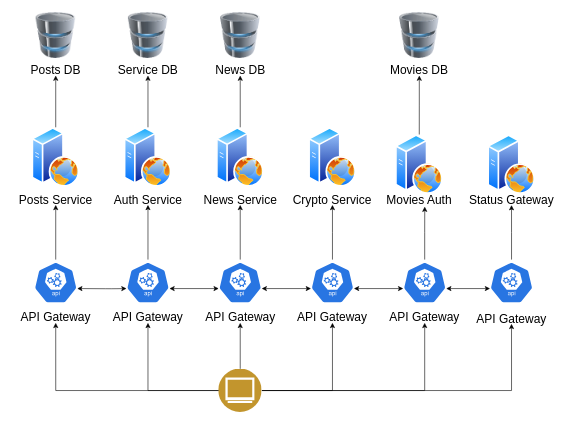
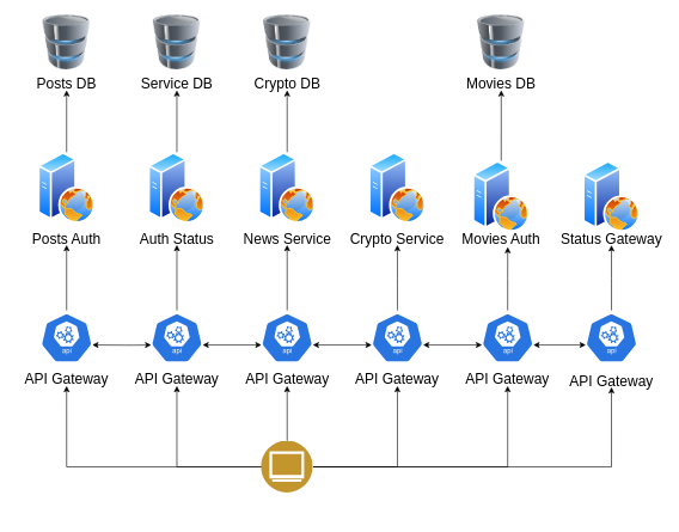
  <mxCell id="0" />
  <mxCell id="1" parent="0" />
  <mxCell id="2" value="" style="group" parent="1" vertex="1" connectable="0"><mxGeometry x="20" y="20" width="904.762" height="700" as="geometry" /></mxCell>
  <mxCell id="3" value="" style="group" parent="2" vertex="1" connectable="0"><mxGeometry width="760" height="700" as="geometry" /></mxCell>
  <mxCell id="4" value="" style="group" parent="3" vertex="1" connectable="0"><mxGeometry x="307.619" y="594.521" width="144.762" height="105.479" as="geometry" /></mxCell>
  <mxCell id="5" value="" style="aspect=fixed;perimeter=ellipsePerimeter;html=1;align=center;shadow=0;dashed=0;fontColor=#4277BB;labelBackgroundColor=#ffffff;fontSize=12;spacingTop=3;image;image=img/lib/ibm/users/browser.svg;" parent="4" vertex="1"><mxGeometry x="36.19" width="72.381" height="72.381" as="geometry" /></mxCell>
  <mxCell id="6" value="" style="group" parent="3" vertex="1" connectable="0"><mxGeometry width="144.762" height="105.479" as="geometry" /></mxCell>
  <mxCell id="7" value="" style="group" parent="6" vertex="1" connectable="0"><mxGeometry width="144.762" height="105.479" as="geometry" /></mxCell>
  <mxCell id="8" value="" style="image;html=1;image=img/lib/clip_art/computers/Database_128x128.png" parent="7" vertex="1"><mxGeometry x="36.19" width="72.381" height="76.712" as="geometry" /></mxCell>
  <mxCell id="9" value="&lt;span style=&quot;font-size: 20px&quot;&gt;Posts DB&lt;/span&gt;" style="text;html=1;strokeColor=none;fillColor=none;align=center;verticalAlign=middle;whiteSpace=wrap;rounded=0;" parent="7" vertex="1"><mxGeometry y="86.301" width="144.762" height="19.178" as="geometry" /></mxCell>
  <mxCell id="10" value="" style="group" parent="3" vertex="1" connectable="0"><mxGeometry x="144.762" width="144.762" height="105.479" as="geometry" /></mxCell>
  <mxCell id="11" value="" style="group" parent="10" vertex="1" connectable="0"><mxGeometry width="144.762" height="105.479" as="geometry" /></mxCell>
  <mxCell id="12" value="" style="image;html=1;image=img/lib/clip_art/computers/Database_128x128.png" parent="11" vertex="1"><mxGeometry x="45.238" width="72.381" height="76.712" as="geometry" /></mxCell>
  <mxCell id="13" value="&lt;span style=&quot;font-size: 20px&quot;&gt;Service DB&lt;/span&gt;" style="text;html=1;strokeColor=none;fillColor=none;align=center;verticalAlign=middle;whiteSpace=wrap;rounded=0;" parent="11" vertex="1"><mxGeometry x="9.048" y="86.301" width="144.762" height="19.178" as="geometry" /></mxCell>
  <mxCell id="14" value="" style="group" parent="3" vertex="1" connectable="0"><mxGeometry y="191.781" width="144.762" height="129.452" as="geometry" /></mxCell>
  <mxCell id="15" value="" style="aspect=fixed;perimeter=ellipsePerimeter;html=1;align=center;shadow=0;dashed=0;spacingTop=3;image;image=img/lib/active_directory/web_server.svg;" parent="14" vertex="1"><mxGeometry x="32.571" width="79.619" height="99.524" as="geometry" /></mxCell>
- <mxCell id="16" value="&lt;span style=&quot;font-size: 20px&quot;&gt;Posts Service&lt;/span&gt;" style="text;html=1;strokeColor=none;fillColor=none;align=center;verticalAlign=middle;whiteSpace=wrap;rounded=0;" parent="14" vertex="1"><mxGeometry y="110.274" width="144.762" height="19.178" as="geometry" /></mxCell>
+ <mxCell id="16" value="&lt;span style=&quot;font-size: 20px&quot;&gt;Posts Auth&lt;/span&gt;" style="text;html=1;strokeColor=none;fillColor=none;align=center;verticalAlign=middle;whiteSpace=wrap;rounded=0;" parent="14" vertex="1"><mxGeometry y="110.274" width="144.762" height="19.178" as="geometry" /></mxCell>
  <mxCell id="17" value="" style="group" parent="3" vertex="1" connectable="0"><mxGeometry y="412.329" width="144.762" height="105.479" as="geometry" /></mxCell>
  <mxCell id="18" value="" style="html=1;dashed=0;whitespace=wrap;fillColor=#2875E2;strokeColor=#ffffff;points=[[0.005,0.63,0],[0.1,0.2,0],[0.9,0.2,0],[0.5,0,0],[0.995,0.63,0],[0.72,0.99,0],[0.5,1,0],[0.28,0.99,0]];shape=mxgraph.kubernetes.icon;prIcon=api" parent="17" vertex="1"><mxGeometry x="36.19" width="72.381" height="76.712" as="geometry" /></mxCell>
  <mxCell id="19" value="&lt;span style=&quot;font-size: 20px&quot;&gt;API Gateway&lt;/span&gt;" style="text;html=1;strokeColor=none;fillColor=none;align=center;verticalAlign=middle;whiteSpace=wrap;rounded=0;" parent="17" vertex="1"><mxGeometry y="86.301" width="144.762" height="19.178" as="geometry" /></mxCell>
  <mxCell id="20" value="" style="group" parent="3" vertex="1" connectable="0"><mxGeometry x="153.81" y="412.329" width="144.762" height="105.479" as="geometry" /></mxCell>
  <mxCell id="21" value="" style="html=1;dashed=0;whitespace=wrap;fillColor=#2875E2;strokeColor=#ffffff;points=[[0.005,0.63,0],[0.1,0.2,0],[0.9,0.2,0],[0.5,0,0],[0.995,0.63,0],[0.72,0.99,0],[0.5,1,0],[0.28,0.99,0]];shape=mxgraph.kubernetes.icon;prIcon=api" parent="20" vertex="1"><mxGeometry x="36.19" width="72.381" height="76.712" as="geometry" /></mxCell>
  <mxCell id="22" value="&lt;span style=&quot;font-size: 20px&quot;&gt;API Gateway&lt;/span&gt;" style="text;html=1;strokeColor=none;fillColor=none;align=center;verticalAlign=middle;whiteSpace=wrap;rounded=0;" parent="20" vertex="1"><mxGeometry y="86.301" width="144.762" height="19.178" as="geometry" /></mxCell>
  <mxCell id="23" value="" style="group" parent="3" vertex="1" connectable="0"><mxGeometry x="153.81" y="191.781" width="144.762" height="129.452" as="geometry" /></mxCell>
  <mxCell id="24" value="" style="aspect=fixed;perimeter=ellipsePerimeter;html=1;align=center;shadow=0;dashed=0;spacingTop=3;image;image=img/lib/active_directory/web_server.svg;" parent="23" vertex="1"><mxGeometry x="32.571" width="79.619" height="99.524" as="geometry" /></mxCell>
- <mxCell id="25" value="&lt;span style=&quot;font-size: 20px&quot;&gt;Auth Service&lt;/span&gt;" style="text;html=1;strokeColor=none;fillColor=none;align=center;verticalAlign=middle;whiteSpace=wrap;rounded=0;" parent="23" vertex="1"><mxGeometry y="110.274" width="144.762" height="19.178" as="geometry" /></mxCell>
+ <mxCell id="25" value="&lt;span style=&quot;font-size: 20px&quot;&gt;Auth Status&lt;/span&gt;" style="text;html=1;strokeColor=none;fillColor=none;align=center;verticalAlign=middle;whiteSpace=wrap;rounded=0;" parent="23" vertex="1"><mxGeometry y="110.274" width="144.762" height="19.178" as="geometry" /></mxCell>
  <mxCell id="26" value="c" style="group" parent="3" vertex="1" connectable="0"><mxGeometry x="298.571" width="144.762" height="105.479" as="geometry" /></mxCell>
  <mxCell id="27" value="" style="image;html=1;image=img/lib/clip_art/computers/Database_128x128.png" parent="26" vertex="1"><mxGeometry x="45.238" width="72.381" height="76.712" as="geometry" /></mxCell>
- <mxCell id="28" value="&lt;span style=&quot;font-size: 20px&quot;&gt;News DB&lt;/span&gt;" style="text;html=1;strokeColor=none;fillColor=none;align=center;verticalAlign=middle;whiteSpace=wrap;rounded=0;" parent="26" vertex="1"><mxGeometry x="9.048" y="86.301" width="144.762" height="19.178" as="geometry" /></mxCell>
+ <mxCell id="28" value="&lt;span style=&quot;font-size: 20px&quot;&gt;Crypto DB&lt;/span&gt;" style="text;html=1;strokeColor=none;fillColor=none;align=center;verticalAlign=middle;whiteSpace=wrap;rounded=0;" parent="26" vertex="1"><mxGeometry x="9.048" y="86.301" width="144.762" height="19.178" as="geometry" /></mxCell>
  <mxCell id="29" value="" style="group" parent="3" vertex="1" connectable="0"><mxGeometry x="298.571" y="191.781" width="144.762" height="129.452" as="geometry" /></mxCell>
  <mxCell id="30" value="" style="aspect=fixed;perimeter=ellipsePerimeter;html=1;align=center;shadow=0;dashed=0;spacingTop=3;image;image=img/lib/active_directory/web_server.svg;" parent="29" vertex="1"><mxGeometry x="41.619" width="79.619" height="99.524" as="geometry" /></mxCell>
  <mxCell id="31" value="&lt;span style=&quot;font-size: 20px&quot;&gt;News Service&lt;/span&gt;" style="text;html=1;strokeColor=none;fillColor=none;align=center;verticalAlign=middle;whiteSpace=wrap;rounded=0;" parent="29" vertex="1"><mxGeometry x="9.048" y="110.274" width="144.762" height="19.178" as="geometry" /></mxCell>
  <mxCell id="32" value="" style="group" parent="3" vertex="1" connectable="0"><mxGeometry x="307.619" y="412.329" width="144.762" height="105.479" as="geometry" /></mxCell>
  <mxCell id="33" value="" style="html=1;dashed=0;whitespace=wrap;fillColor=#2875E2;strokeColor=#ffffff;points=[[0.005,0.63,0],[0.1,0.2,0],[0.9,0.2,0],[0.5,0,0],[0.995,0.63,0],[0.72,0.99,0],[0.5,1,0],[0.28,0.99,0]];shape=mxgraph.kubernetes.icon;prIcon=api" parent="32" vertex="1"><mxGeometry x="36.19" width="72.381" height="76.712" as="geometry" /></mxCell>
  <mxCell id="34" value="&lt;span style=&quot;font-size: 20px&quot;&gt;API Gateway&lt;/span&gt;" style="text;html=1;strokeColor=none;fillColor=none;align=center;verticalAlign=middle;whiteSpace=wrap;rounded=0;" parent="32" vertex="1"><mxGeometry y="86.301" width="144.762" height="19.178" as="geometry" /></mxCell>
  <mxCell id="35" value="" style="group" parent="3" vertex="1" connectable="0"><mxGeometry x="452.381" y="191.781" width="144.762" height="129.452" as="geometry" /></mxCell>
  <mxCell id="36" value="" style="aspect=fixed;perimeter=ellipsePerimeter;html=1;align=center;shadow=0;dashed=0;spacingTop=3;image;image=img/lib/active_directory/web_server.svg;" parent="35" vertex="1"><mxGeometry x="41.619" width="79.619" height="99.524" as="geometry" /></mxCell>
  <mxCell id="37" value="&lt;span style=&quot;font-size: 20px&quot;&gt;Crypto Service&lt;/span&gt;" style="text;html=1;strokeColor=none;fillColor=none;align=center;verticalAlign=middle;whiteSpace=wrap;rounded=0;" parent="35" vertex="1"><mxGeometry x="9.048" y="110.274" width="144.762" height="19.178" as="geometry" /></mxCell>
  <mxCell id="38" value="" style="group" parent="3" vertex="1" connectable="0"><mxGeometry x="461.429" y="412.329" width="144.762" height="105.479" as="geometry" /></mxCell>
  <mxCell id="39" value="" style="html=1;dashed=0;whitespace=wrap;fillColor=#2875E2;strokeColor=#ffffff;points=[[0.005,0.63,0],[0.1,0.2,0],[0.9,0.2,0],[0.5,0,0],[0.995,0.63,0],[0.72,0.99,0],[0.5,1,0],[0.28,0.99,0]];shape=mxgraph.kubernetes.icon;prIcon=api" parent="38" vertex="1"><mxGeometry x="36.19" width="72.381" height="76.712" as="geometry" /></mxCell>
  <mxCell id="40" value="&lt;span style=&quot;font-size: 20px&quot;&gt;API Gateway&lt;/span&gt;" style="text;html=1;strokeColor=none;fillColor=none;align=center;verticalAlign=middle;whiteSpace=wrap;rounded=0;" parent="38" vertex="1"><mxGeometry y="86.301" width="144.762" height="19.178" as="geometry" /></mxCell>
  <mxCell id="41" value="c" style="group" parent="3" vertex="1" connectable="0"><mxGeometry x="606.19" width="144.762" height="105.479" as="geometry" /></mxCell>
  <mxCell id="42" value="" style="image;html=1;image=img/lib/clip_art/computers/Database_128x128.png" parent="41" vertex="1"><mxGeometry x="36.19" width="72.381" height="76.712" as="geometry" /></mxCell>
  <mxCell id="43" value="&lt;span style=&quot;font-size: 20px&quot;&gt;Movies DB&lt;/span&gt;" style="text;html=1;strokeColor=none;fillColor=none;align=center;verticalAlign=middle;whiteSpace=wrap;rounded=0;" parent="41" vertex="1"><mxGeometry y="86.301" width="144.762" height="19.178" as="geometry" /></mxCell>
  <mxCell id="44" value="" style="group" parent="3" vertex="1" connectable="0"><mxGeometry x="606.19" y="191.781" width="144.762" height="129.452" as="geometry" /></mxCell>
  <mxCell id="45" value="" style="aspect=fixed;perimeter=ellipsePerimeter;html=1;align=center;shadow=0;dashed=0;spacingTop=3;image;image=img/lib/active_directory/web_server.svg;" parent="44" vertex="1"><mxGeometry x="32.571" y="11.986" width="79.619" height="99.524" as="geometry" /></mxCell>
  <mxCell id="46" value="&lt;span style=&quot;font-size: 20px&quot;&gt;Movies Auth&lt;/span&gt;" style="text;html=1;strokeColor=none;fillColor=none;align=center;verticalAlign=middle;whiteSpace=wrap;rounded=0;" parent="44" vertex="1"><mxGeometry y="110.274" width="144.762" height="19.178" as="geometry" /></mxCell>
  <mxCell id="47" value="" style="group" parent="3" vertex="1" connectable="0"><mxGeometry x="615.238" y="412.329" width="144.762" height="105.479" as="geometry" /></mxCell>
  <mxCell id="48" value="" style="html=1;dashed=0;whitespace=wrap;fillColor=#2875E2;strokeColor=#ffffff;points=[[0.005,0.63,0],[0.1,0.2,0],[0.9,0.2,0],[0.5,0,0],[0.995,0.63,0],[0.72,0.99,0],[0.5,1,0],[0.28,0.99,0]];shape=mxgraph.kubernetes.icon;prIcon=api" parent="47" vertex="1"><mxGeometry x="36.19" width="72.381" height="76.712" as="geometry" /></mxCell>
  <mxCell id="49" value="&lt;span style=&quot;font-size: 20px&quot;&gt;API Gateway&lt;/span&gt;" style="text;html=1;strokeColor=none;fillColor=none;align=center;verticalAlign=middle;whiteSpace=wrap;rounded=0;" parent="47" vertex="1"><mxGeometry y="86.301" width="144.762" height="19.178" as="geometry" /></mxCell>
  <mxCell id="50" style="edgeStyle=orthogonalEdgeStyle;rounded=0;orthogonalLoop=1;jettySize=auto;html=1;entryX=0.5;entryY=1;entryDx=0;entryDy=0;" parent="3" source="5" target="19" edge="1"><mxGeometry relative="1" as="geometry" /></mxCell>
  <mxCell id="51" style="edgeStyle=orthogonalEdgeStyle;rounded=0;orthogonalLoop=1;jettySize=auto;html=1;" parent="3" source="18" target="16" edge="1"><mxGeometry relative="1" as="geometry" /></mxCell>
  <mxCell id="52" style="edgeStyle=orthogonalEdgeStyle;rounded=0;orthogonalLoop=1;jettySize=auto;html=1;entryX=0.5;entryY=1;entryDx=0;entryDy=0;" parent="3" source="15" target="9" edge="1"><mxGeometry relative="1" as="geometry" /></mxCell>
  <mxCell id="53" style="edgeStyle=orthogonalEdgeStyle;rounded=0;orthogonalLoop=1;jettySize=auto;html=1;" parent="3" source="5" target="22" edge="1"><mxGeometry relative="1" as="geometry" /></mxCell>
  <mxCell id="54" style="edgeStyle=orthogonalEdgeStyle;rounded=0;orthogonalLoop=1;jettySize=auto;html=1;entryX=0.5;entryY=1;entryDx=0;entryDy=0;" parent="3" source="21" target="25" edge="1"><mxGeometry relative="1" as="geometry" /></mxCell>
  <mxCell id="55" style="edgeStyle=orthogonalEdgeStyle;rounded=0;orthogonalLoop=1;jettySize=auto;html=1;entryX=0.5;entryY=1;entryDx=0;entryDy=0;" parent="3" source="24" target="13" edge="1"><mxGeometry relative="1" as="geometry" /></mxCell>
  <mxCell id="56" style="edgeStyle=orthogonalEdgeStyle;rounded=0;orthogonalLoop=1;jettySize=auto;html=1;" parent="3" source="5" target="34" edge="1"><mxGeometry relative="1" as="geometry" /></mxCell>
  <mxCell id="57" style="edgeStyle=orthogonalEdgeStyle;rounded=0;orthogonalLoop=1;jettySize=auto;html=1;entryX=0.5;entryY=1;entryDx=0;entryDy=0;" parent="3" source="33" target="31" edge="1"><mxGeometry relative="1" as="geometry" /></mxCell>
  <mxCell id="58" style="edgeStyle=orthogonalEdgeStyle;rounded=0;orthogonalLoop=1;jettySize=auto;html=1;entryX=0.5;entryY=1;entryDx=0;entryDy=0;" parent="3" source="30" target="28" edge="1"><mxGeometry relative="1" as="geometry" /></mxCell>
  <mxCell id="59" style="edgeStyle=orthogonalEdgeStyle;rounded=0;orthogonalLoop=1;jettySize=auto;html=1;" parent="3" source="5" target="40" edge="1"><mxGeometry relative="1" as="geometry" /></mxCell>
  <mxCell id="60" style="edgeStyle=orthogonalEdgeStyle;rounded=0;orthogonalLoop=1;jettySize=auto;html=1;" parent="3" source="5" target="49" edge="1"><mxGeometry relative="1" as="geometry" /></mxCell>
  <mxCell id="61" style="edgeStyle=orthogonalEdgeStyle;rounded=0;orthogonalLoop=1;jettySize=auto;html=1;" parent="3" source="39" target="37" edge="1"><mxGeometry relative="1" as="geometry" /></mxCell>
  <mxCell id="62" style="edgeStyle=orthogonalEdgeStyle;rounded=0;orthogonalLoop=1;jettySize=auto;html=1;entryX=0.563;entryY=1.15;entryDx=0;entryDy=0;entryPerimeter=0;" parent="3" source="48" target="46" edge="1"><mxGeometry relative="1" as="geometry" /></mxCell>
  <mxCell id="63" style="edgeStyle=orthogonalEdgeStyle;rounded=0;orthogonalLoop=1;jettySize=auto;html=1;" parent="3" source="45" target="43" edge="1"><mxGeometry relative="1" as="geometry" /></mxCell>
  <mxCell id="64" value="" style="endArrow=classic;startArrow=classic;html=1;exitX=0.995;exitY=0.63;exitDx=0;exitDy=0;exitPerimeter=0;entryX=0.005;entryY=0.63;entryDx=0;entryDy=0;entryPerimeter=0;" parent="3" source="18" target="21" edge="1"><mxGeometry width="50" height="50" relative="1" as="geometry"><mxPoint x="135" y="500" as="sourcePoint" /><mxPoint x="185" y="450" as="targetPoint" /><Array as="points"><mxPoint x="165" y="461" /></Array></mxGeometry></mxCell>
  <mxCell id="65" value="" style="endArrow=classic;startArrow=classic;html=1;exitX=0.995;exitY=0.63;exitDx=0;exitDy=0;exitPerimeter=0;entryX=0.005;entryY=0.63;entryDx=0;entryDy=0;entryPerimeter=0;" parent="3" source="21" target="33" edge="1"><mxGeometry width="50" height="50" relative="1" as="geometry"><mxPoint x="275" y="490" as="sourcePoint" /><mxPoint x="325" y="440" as="targetPoint" /></mxGeometry></mxCell>
  <mxCell id="66" value="" style="endArrow=classic;startArrow=classic;html=1;exitX=0.995;exitY=0.63;exitDx=0;exitDy=0;exitPerimeter=0;entryX=0.005;entryY=0.63;entryDx=0;entryDy=0;entryPerimeter=0;" parent="3" source="33" target="39" edge="1"><mxGeometry width="50" height="50" relative="1" as="geometry"><mxPoint x="415.469" y="470.658" as="sourcePoint" /><mxPoint x="497.621" y="470.658" as="targetPoint" /></mxGeometry></mxCell>
  <mxCell id="67" value="" style="endArrow=classic;startArrow=classic;html=1;exitX=0.995;exitY=0.63;exitDx=0;exitDy=0;exitPerimeter=0;entryX=0.005;entryY=0.63;entryDx=0;entryDy=0;entryPerimeter=0;" parent="3" source="39" target="48" edge="1"><mxGeometry width="50" height="50" relative="1" as="geometry"><mxPoint x="569.279" y="470.658" as="sourcePoint" /><mxPoint x="651.431" y="470.658" as="targetPoint" /></mxGeometry></mxCell>
  <mxCell id="68" value="" style="aspect=fixed;perimeter=ellipsePerimeter;html=1;align=center;shadow=0;dashed=0;spacingTop=3;image;image=img/lib/active_directory/web_server.svg;" parent="2" vertex="1"><mxGeometry x="792.572" y="203.997" width="79.619" height="99.524" as="geometry" /></mxCell>
  <mxCell id="69" value="&lt;span style=&quot;font-size: 20px&quot;&gt;Status Gateway&lt;/span&gt;" style="text;html=1;strokeColor=none;fillColor=none;align=center;verticalAlign=middle;whiteSpace=wrap;rounded=0;" parent="2" vertex="1"><mxGeometry x="760.0" y="302.285" width="144.762" height="19.178" as="geometry" /></mxCell>
  <mxCell id="70" style="edgeStyle=orthogonalEdgeStyle;rounded=0;orthogonalLoop=1;jettySize=auto;html=1;entryX=0.5;entryY=1;entryDx=0;entryDy=0;" parent="2" source="71" target="69" edge="1"><mxGeometry relative="1" as="geometry" /></mxCell>
  <mxCell id="71" value="" style="html=1;dashed=0;whitespace=wrap;fillColor=#2875E2;strokeColor=#ffffff;points=[[0.005,0.63,0],[0.1,0.2,0],[0.9,0.2,0],[0.5,0,0],[0.995,0.63,0],[0.72,0.99,0],[0.5,1,0],[0.28,0.99,0]];shape=mxgraph.kubernetes.icon;prIcon=api" parent="2" vertex="1"><mxGeometry x="796.189" y="412.329" width="72.381" height="76.712" as="geometry" /></mxCell>
  <mxCell id="72" value="&lt;span style=&quot;font-size: 20px&quot;&gt;API Gateway&lt;/span&gt;" style="text;html=1;strokeColor=none;fillColor=none;align=center;verticalAlign=middle;whiteSpace=wrap;rounded=0;" parent="2" vertex="1"><mxGeometry x="759.998" y="500.3" width="144.762" height="19.178" as="geometry" /></mxCell>
  <mxCell id="73" style="edgeStyle=orthogonalEdgeStyle;rounded=0;orthogonalLoop=1;jettySize=auto;html=1;entryX=0.5;entryY=1;entryDx=0;entryDy=0;" parent="2" source="5" target="72" edge="1"><mxGeometry relative="1" as="geometry" /></mxCell>
  <mxCell id="74" value="" style="endArrow=classic;startArrow=classic;html=1;exitX=0.995;exitY=0.63;exitDx=0;exitDy=0;exitPerimeter=0;entryX=0.005;entryY=0.63;entryDx=0;entryDy=0;entryPerimeter=0;" parent="2" source="48" target="71" edge="1"><mxGeometry width="50" height="50" relative="1" as="geometry"><mxPoint x="714.038" y="470.658" as="sourcePoint" /><mxPoint x="796.19" y="470.658" as="targetPoint" /></mxGeometry></mxCell>
